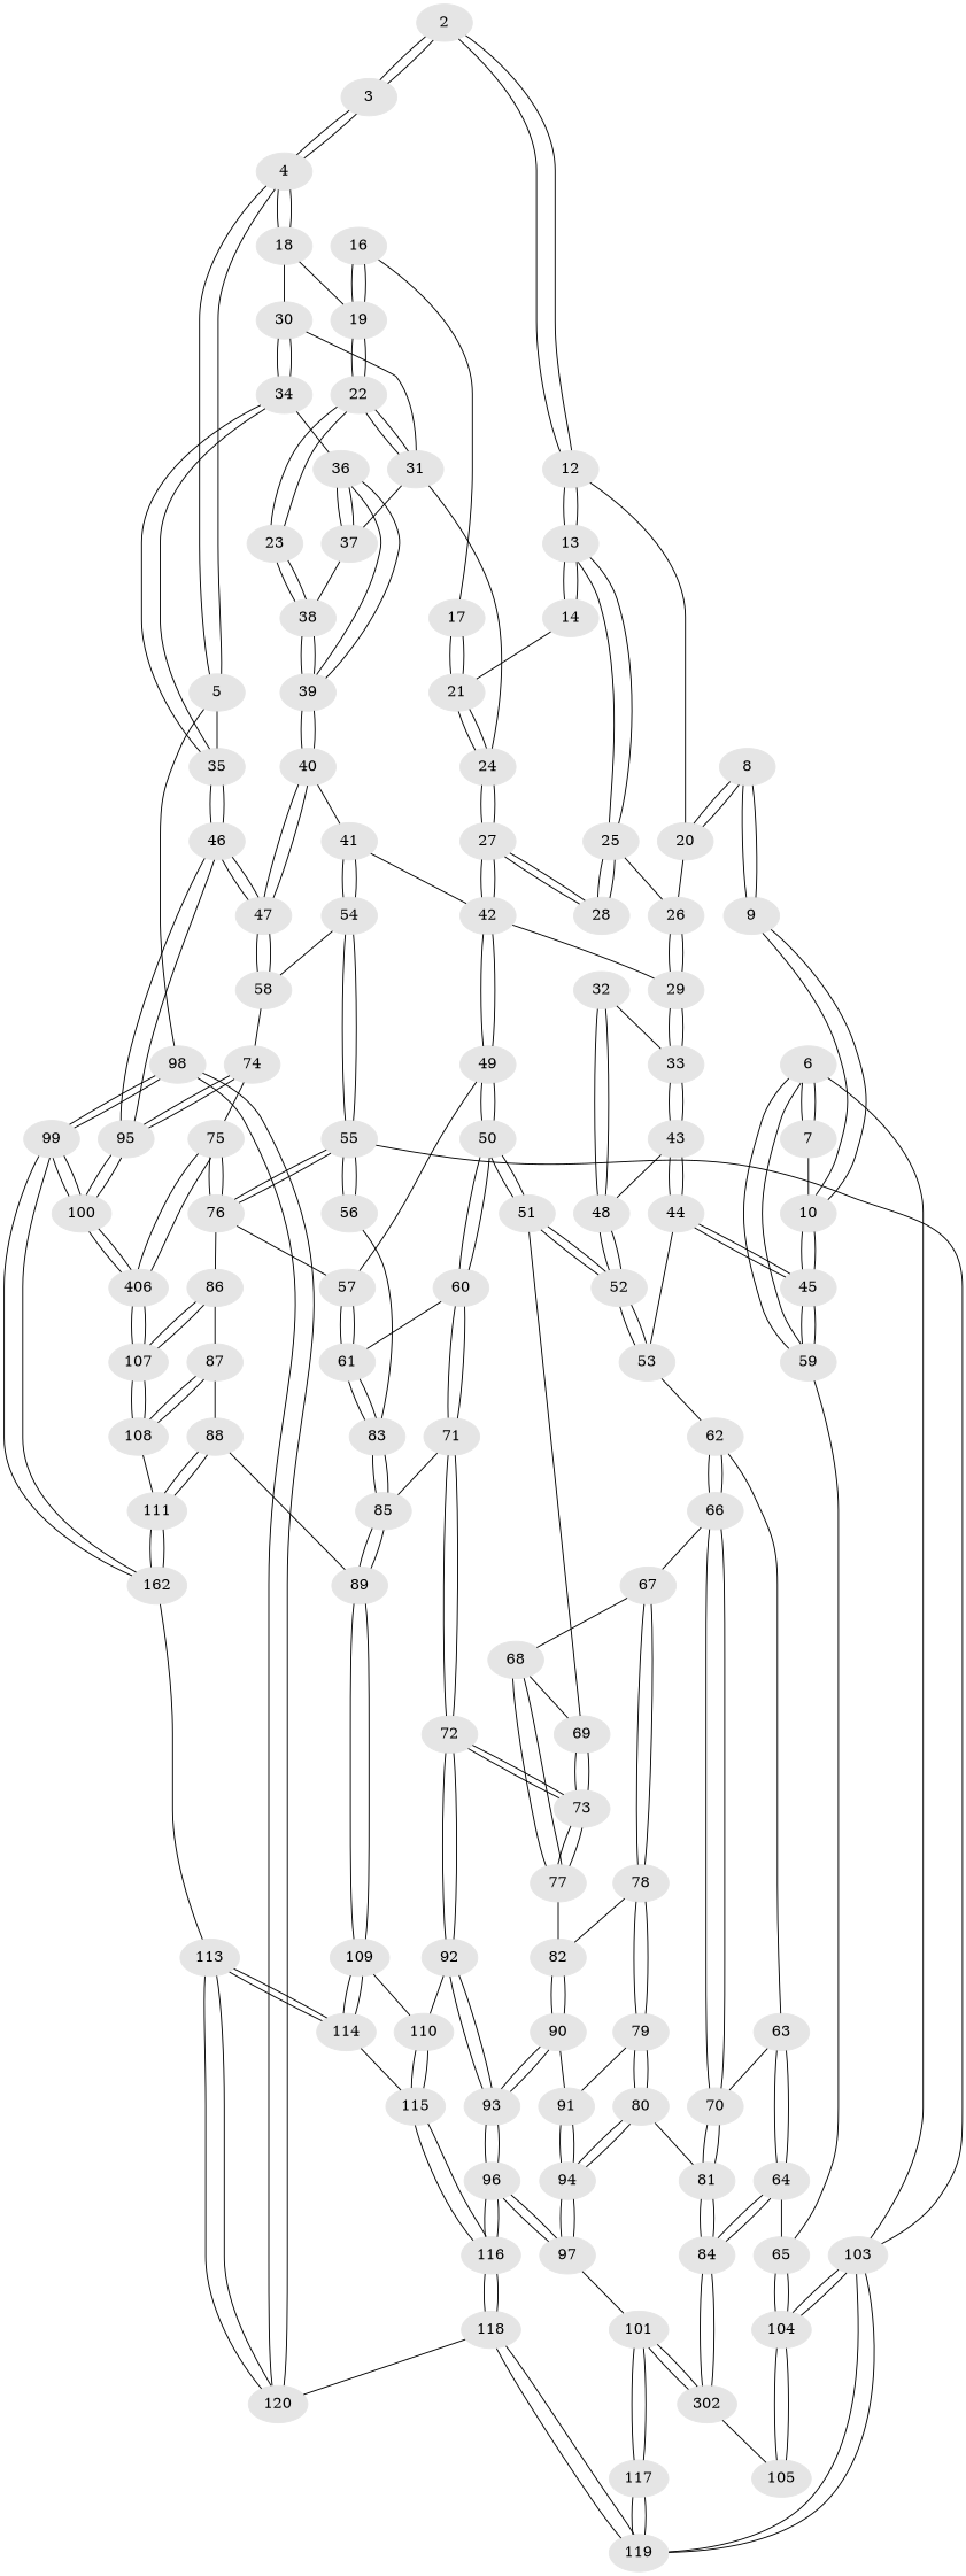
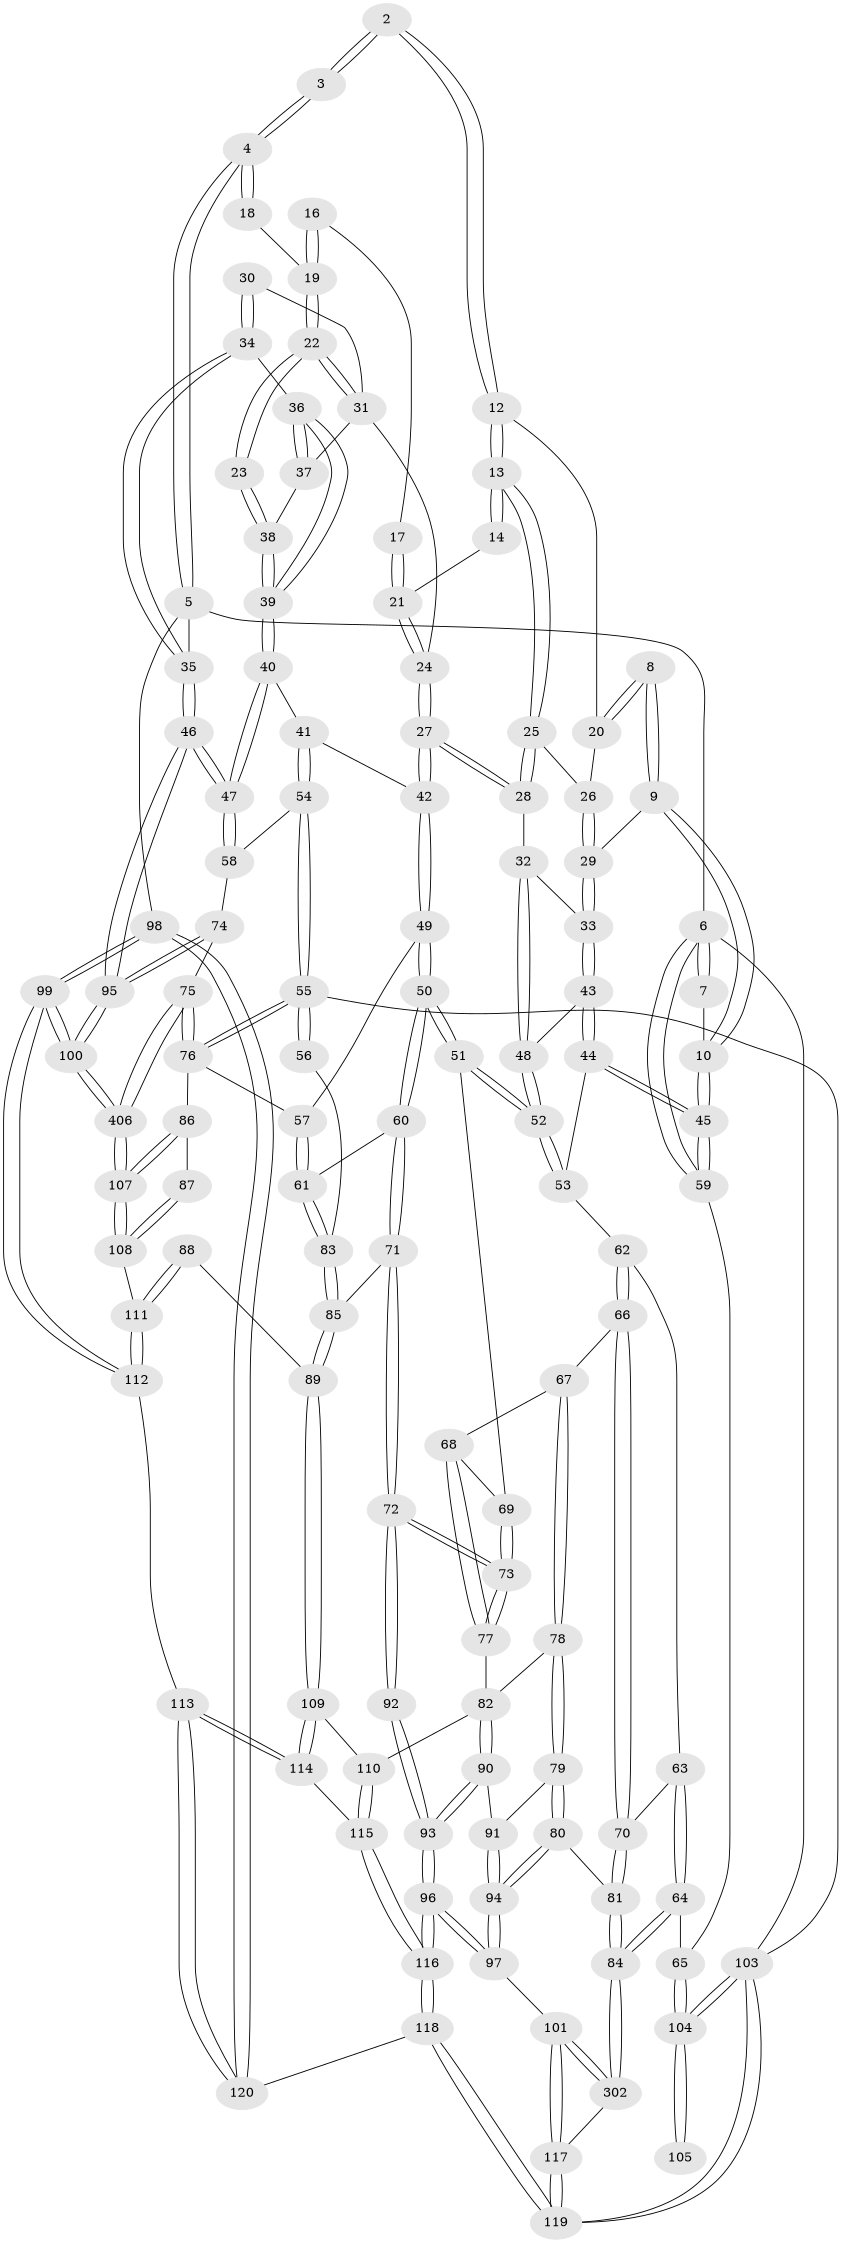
  graph {
    node [color=gray90 style=filled]
    2
    3
    12
    8
    9
    20
    4
    13
    5
    18
    6
    35
    98
    19
    30
    7
    59
    103
    46
    99
    120
    10
    65
    104
    119
    45
    29
    26
    33
    16
    17
    14
    25
    21
    28
    24
    22
    31
    34
    23
    27
    38
    37
    39
    42
    32
    49
    48
    43
    36
    52
    44
    47
    95
    40
    41
    54
    58
    55
    50
    57
    53
    62
    100
    74
    51
    60
    61
    69
    71
    73
    63
    66
    56
    76
    83
    86
    85
    75
    72
    64
    70
    67
    84
    81
    n86 [label=302]
    105
    68
    78
    77
    82
    79
    92
    89
    93
    110
    n97 [label=406]
    107
    87
    90
    80
    91
    94
    97
    109
    88
    108
    111
-   112 [label=162]
+   112
    114
    96
    115
    116
    101
    118
    117
    113
    2 -- 3
    2 -- 3
    2 -- 12
    2 -- 12
    3 -- 4
    3 -- 4
    12 -- 20
    12 -- 13
    12 -- 13
    8 -- 9
    8 -- 9
    8 -- 20
    8 -- 20
    9 -- 10
    9 -- 10
-   42 -- 29
+   9 -- 29
    20 -- 26
    4 -- 5
    4 -- 5
    4 -- 18
    4 -- 18
    13 -- 14
    13 -- 14
    13 -- 25
    13 -- 25
+   5 -- 6
    5 -- 35
    5 -- 98
    18 -- 19
-   18 -- 30
    6 -- 7
    6 -- 7
    6 -- 59
    6 -- 59
    6 -- 103
    35 -- 46
    35 -- 46
    98 -- 99
    98 -- 99
    98 -- 120
    98 -- 120
    19 -- 22
    19 -- 22
    30 -- 31
    30 -- 34
    30 -- 34
    7 -- 10
    59 -- 65
    103 -- 104
    103 -- 104
    103 -- 119
    103 -- 119
    46 -- 47
    46 -- 47
    46 -- 95
    46 -- 95
    99 -- 100
    99 -- 100
    99 -- 112
    99 -- 112
    10 -- 45
    10 -- 45
    65 -- 104
    65 -- 104
    104 -- 105
    104 -- 105
    45 -- 59
    45 -- 59
    29 -- 33
    29 -- 33
    26 -- 29
    26 -- 29
    33 -- 43
    33 -- 43
    16 -- 19
    16 -- 19
    16 -- 17
    17 -- 21
    17 -- 21
    14 -- 21
    25 -- 26
    25 -- 28
    25 -- 28
    21 -- 24
    21 -- 24
+   28 -- 32
    24 -- 27
    24 -- 27
    22 -- 31
    22 -- 31
    22 -- 23
    22 -- 23
    31 -- 24
    31 -- 37
    34 -- 35
    34 -- 35
    34 -- 36
    23 -- 38
    23 -- 38
    27 -- 28
    27 -- 28
    27 -- 42
    27 -- 42
    38 -- 39
    38 -- 39
    37 -- 38
    39 -- 40
    39 -- 40
    42 -- 49
    42 -- 49
    32 -- 33
    32 -- 48
    32 -- 48
    49 -- 50
    49 -- 50
    49 -- 57
    48 -- 52
    48 -- 52
    43 -- 48
    43 -- 44
    43 -- 44
    36 -- 37
    36 -- 37
    36 -- 39
    36 -- 39
    52 -- 53
    52 -- 53
    44 -- 45
    44 -- 45
    44 -- 53
    47 -- 58
    47 -- 58
    95 -- 100
    95 -- 100
    40 -- 47
    40 -- 47
    40 -- 41
    41 -- 42
    41 -- 54
    41 -- 54
    54 -- 58
    54 -- 55
    54 -- 55
    58 -- 74
    55 -- 103
    55 -- 56
    55 -- 56
    55 -- 76
    55 -- 76
    50 -- 51
    50 -- 51
    50 -- 60
    50 -- 60
    57 -- 61
    57 -- 61
    53 -- 62
    62 -- 63
    62 -- 66
    62 -- 66
    100 -- n97
    100 -- n97
    74 -- 95
    74 -- 95
    74 -- 75
    51 -- 52
    51 -- 52
    51 -- 69
    60 -- 61
    60 -- 71
    60 -- 71
    61 -- 83
    61 -- 83
    69 -- 73
    69 -- 73
    71 -- 85
    71 -- 72
    71 -- 72
    73 -- 77
    73 -- 77
    63 -- 64
    63 -- 64
    63 -- 70
    66 -- 70
    66 -- 70
    66 -- 67
    56 -- 83
    76 -- 57
    76 -- 86
    83 -- 85
    83 -- 85
    86 -- 107
    86 -- 107
    86 -- 87
    85 -- 89
    85 -- 89
    75 -- 76
    75 -- 76
    75 -- n97
    75 -- n97
    72 -- 73
    72 -- 73
    72 -- 92
    72 -- 92
    64 -- 65
    64 -- 84
    64 -- 84
    70 -- 81
    70 -- 81
    67 -- 68
    67 -- 78
    67 -- 78
    84 -- n86
    84 -- n86
    81 -- 84
    81 -- 84
-   n86 -- 105
+   n86 -- 117
    68 -- 69
    68 -- 77
    68 -- 77
    78 -- 82
    78 -- 79
    78 -- 79
    77 -- 82
    82 -- 90
    82 -- 90
    79 -- 80
    79 -- 80
    79 -- 91
    92 -- 93
    92 -- 93
-   92 -- 110
+   82 -- 110
    89 -- 109
    89 -- 109
    93 -- 96
    93 -- 96
    110 -- 115
    110 -- 115
    n97 -- 107
    n97 -- 107
    107 -- 108
    107 -- 108
-   87 -- 88
    87 -- 108
    87 -- 108
    90 -- 93
    90 -- 93
    90 -- 91
    80 -- 81
    80 -- 94
    80 -- 94
    91 -- 94
    91 -- 94
    94 -- 97
    94 -- 97
    97 -- 101
    109 -- 110
    109 -- 114
    109 -- 114
    88 -- 89
    88 -- 111
    88 -- 111
    108 -- 111
    111 -- 112
    111 -- 112
    112 -- 113
    114 -- 115
    96 -- 97
    96 -- 97
    96 -- 116
    96 -- 116
    115 -- 116
    115 -- 116
    116 -- 118
    116 -- 118
    101 -- n86
    101 -- n86
    101 -- 117
    101 -- 117
    118 -- 120
    118 -- 119
    118 -- 119
    117 -- 119
    117 -- 119
    113 -- 120
    113 -- 120
    113 -- 114
    113 -- 114
  }
